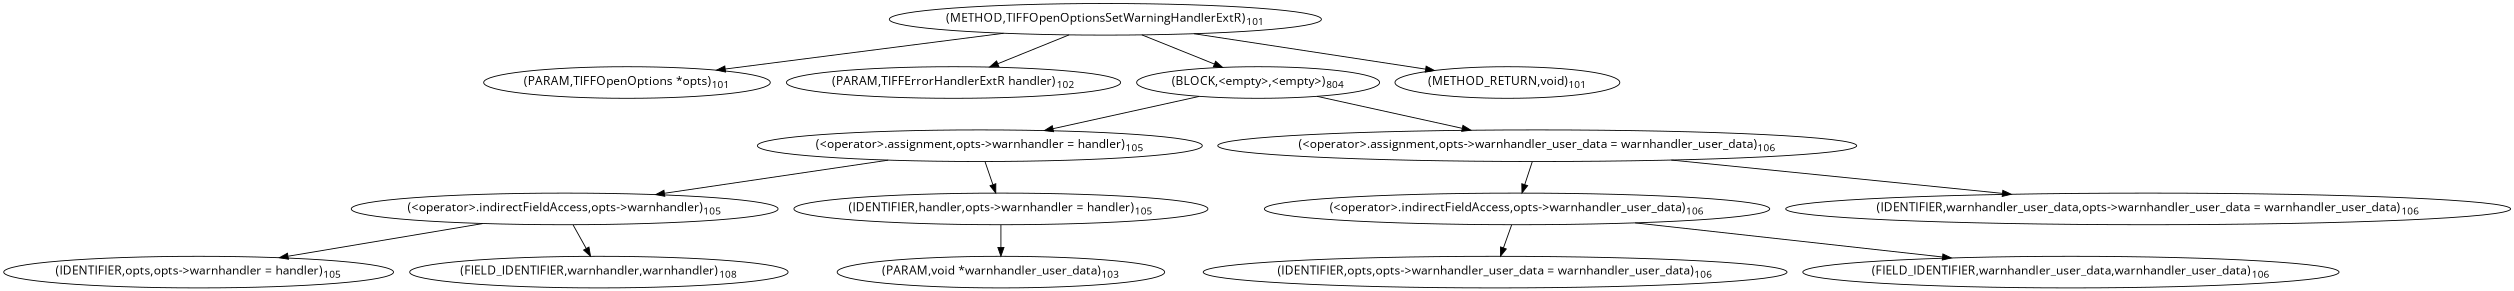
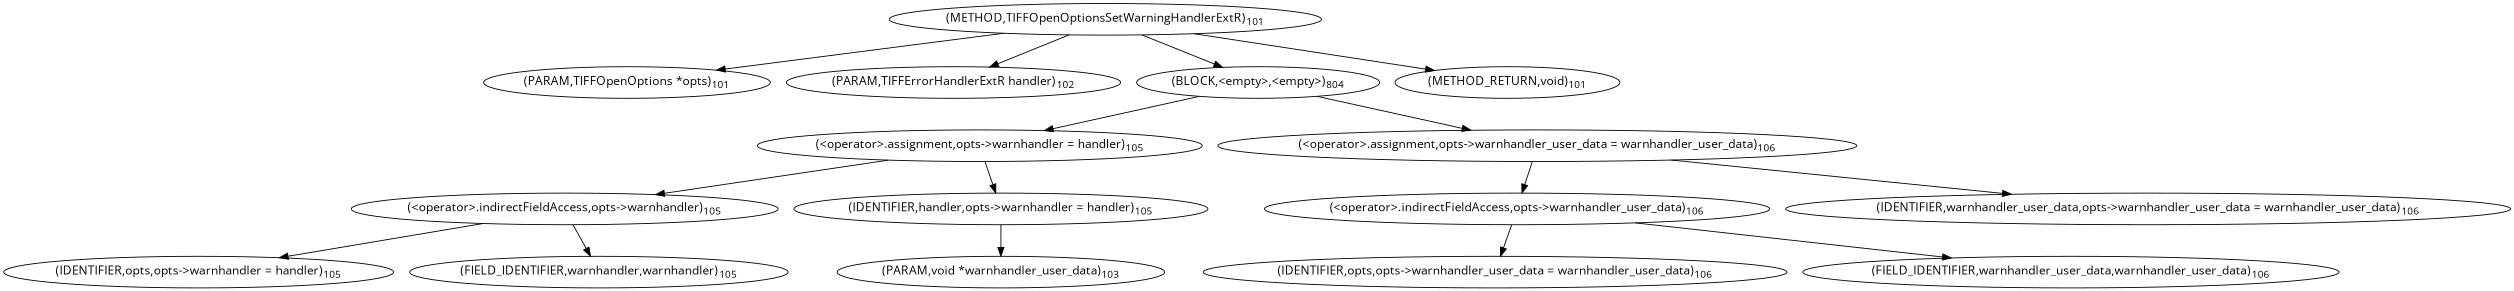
  digraph {
    fontname="Open Sans"
    node [fontname="Open Sans"]
    edge [fontname="Open Sans"]
    n1 [label=<(METHOD,TIFFOpenOptionsSetWarningHandlerExtR)<SUB>101</SUB>>]
    n2 [label=<(PARAM,TIFFOpenOptions *opts)<SUB>101</SUB>>]
    n3 [label=<(PARAM,TIFFErrorHandlerExtR handler)<SUB>102</SUB>>]
    n4 [label=<(BLOCK,&lt;empty&gt;,&lt;empty&gt;)<SUB>804</SUB>>]
    n5 [label=<(METHOD_RETURN,void)<SUB>101</SUB>>]
    n6 [label=<(PARAM,void *warnhandler_user_data)<SUB>103</SUB>>]
    n7 [label=<(&lt;operator&gt;.assignment,opts-&gt;warnhandler = handler)<SUB>105</SUB>>]
    n8 [label=<(&lt;operator&gt;.assignment,opts-&gt;warnhandler_user_data = warnhandler_user_data)<SUB>106</SUB>>]
    n9 [label=<(&lt;operator&gt;.indirectFieldAccess,opts-&gt;warnhandler)<SUB>105</SUB>>]
    n10 [label=<(IDENTIFIER,handler,opts-&gt;warnhandler = handler)<SUB>105</SUB>>]
    n11 [label=<(&lt;operator&gt;.indirectFieldAccess,opts-&gt;warnhandler_user_data)<SUB>106</SUB>>]
    n12 [label=<(IDENTIFIER,warnhandler_user_data,opts-&gt;warnhandler_user_data = warnhandler_user_data)<SUB>106</SUB>>]
    n13 [label=<(IDENTIFIER,opts,opts-&gt;warnhandler = handler)<SUB>105</SUB>>]
-   n14 [label=<(FIELD_IDENTIFIER,warnhandler,warnhandler)<SUB>108</SUB>>]
+   n14 [label=<(FIELD_IDENTIFIER,warnhandler,warnhandler)<SUB>105</SUB>>]
    n15 [label=<(IDENTIFIER,opts,opts-&gt;warnhandler_user_data = warnhandler_user_data)<SUB>106</SUB>>]
    n16 [label=<(FIELD_IDENTIFIER,warnhandler_user_data,warnhandler_user_data)<SUB>106</SUB>>]
    n1 -> n2
    n1 -> n3
    n1 -> n4
    n1 -> n5
    n4 -> n7
    n4 -> n8
    n7 -> n9
    n7 -> n10
    n8 -> n11
    n8 -> n12
    n9 -> n13
    n9 -> n14
    n10 -> n6
    n11 -> n15
    n11 -> n16
  }
